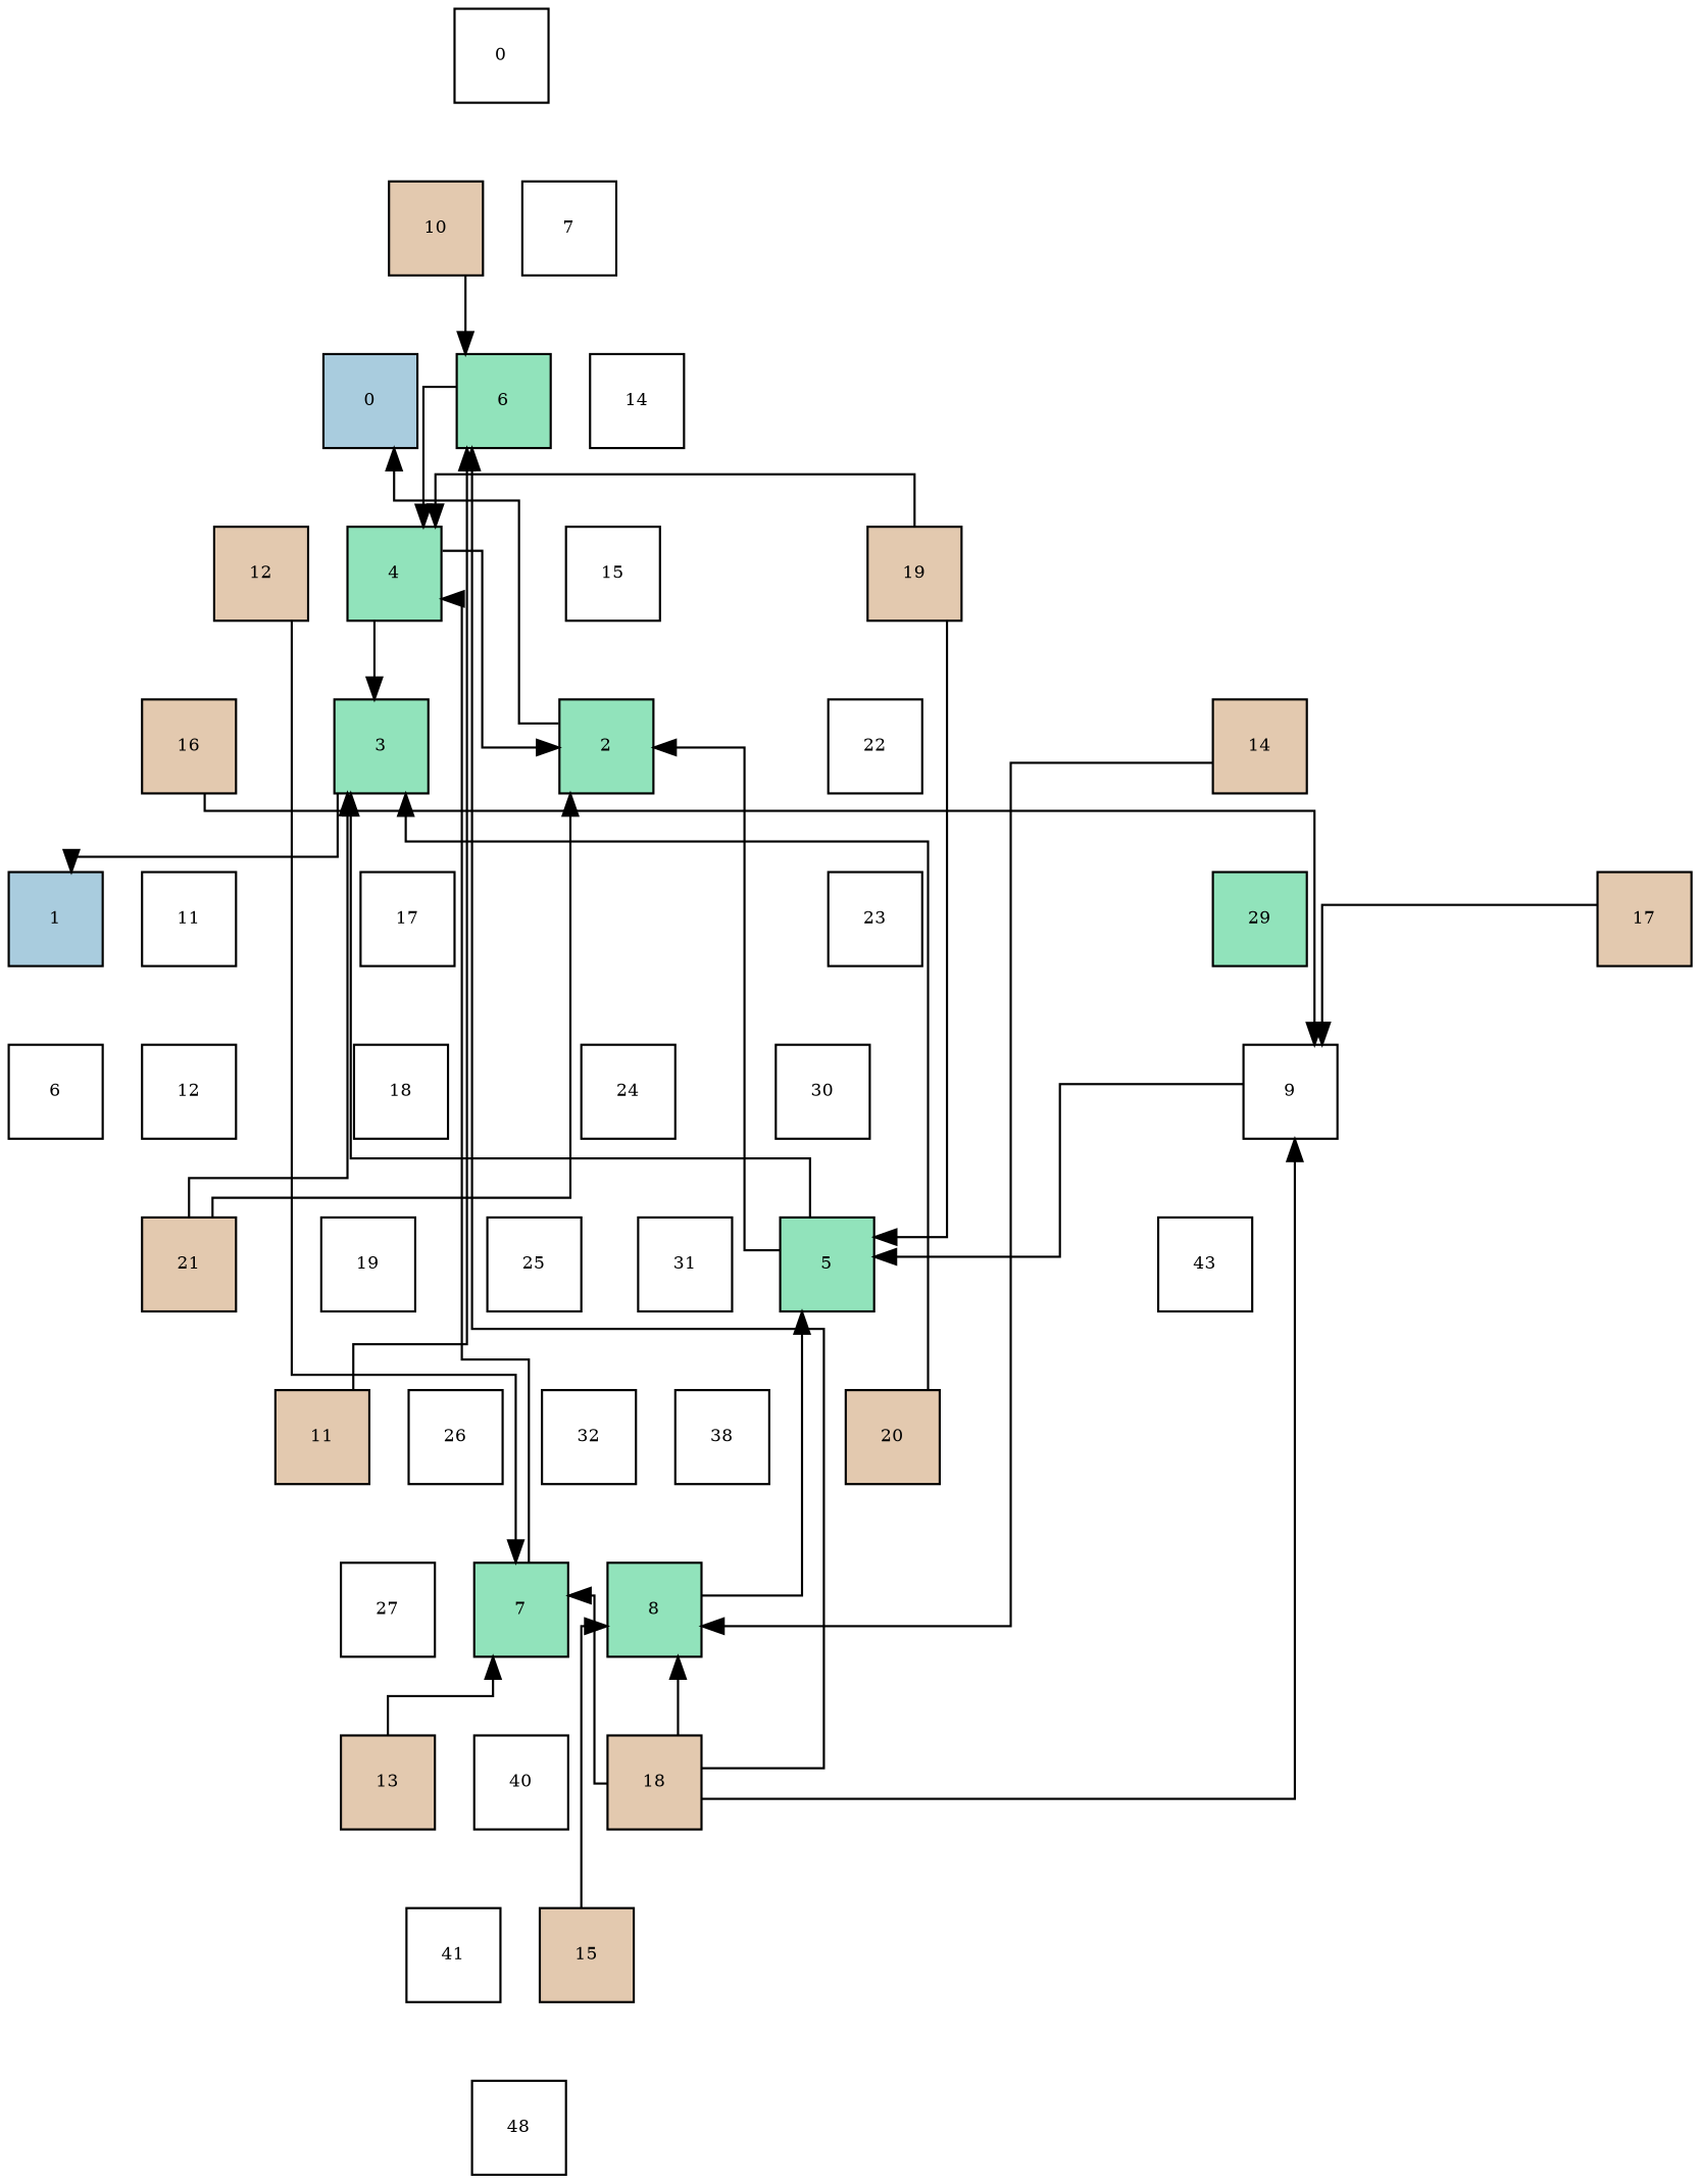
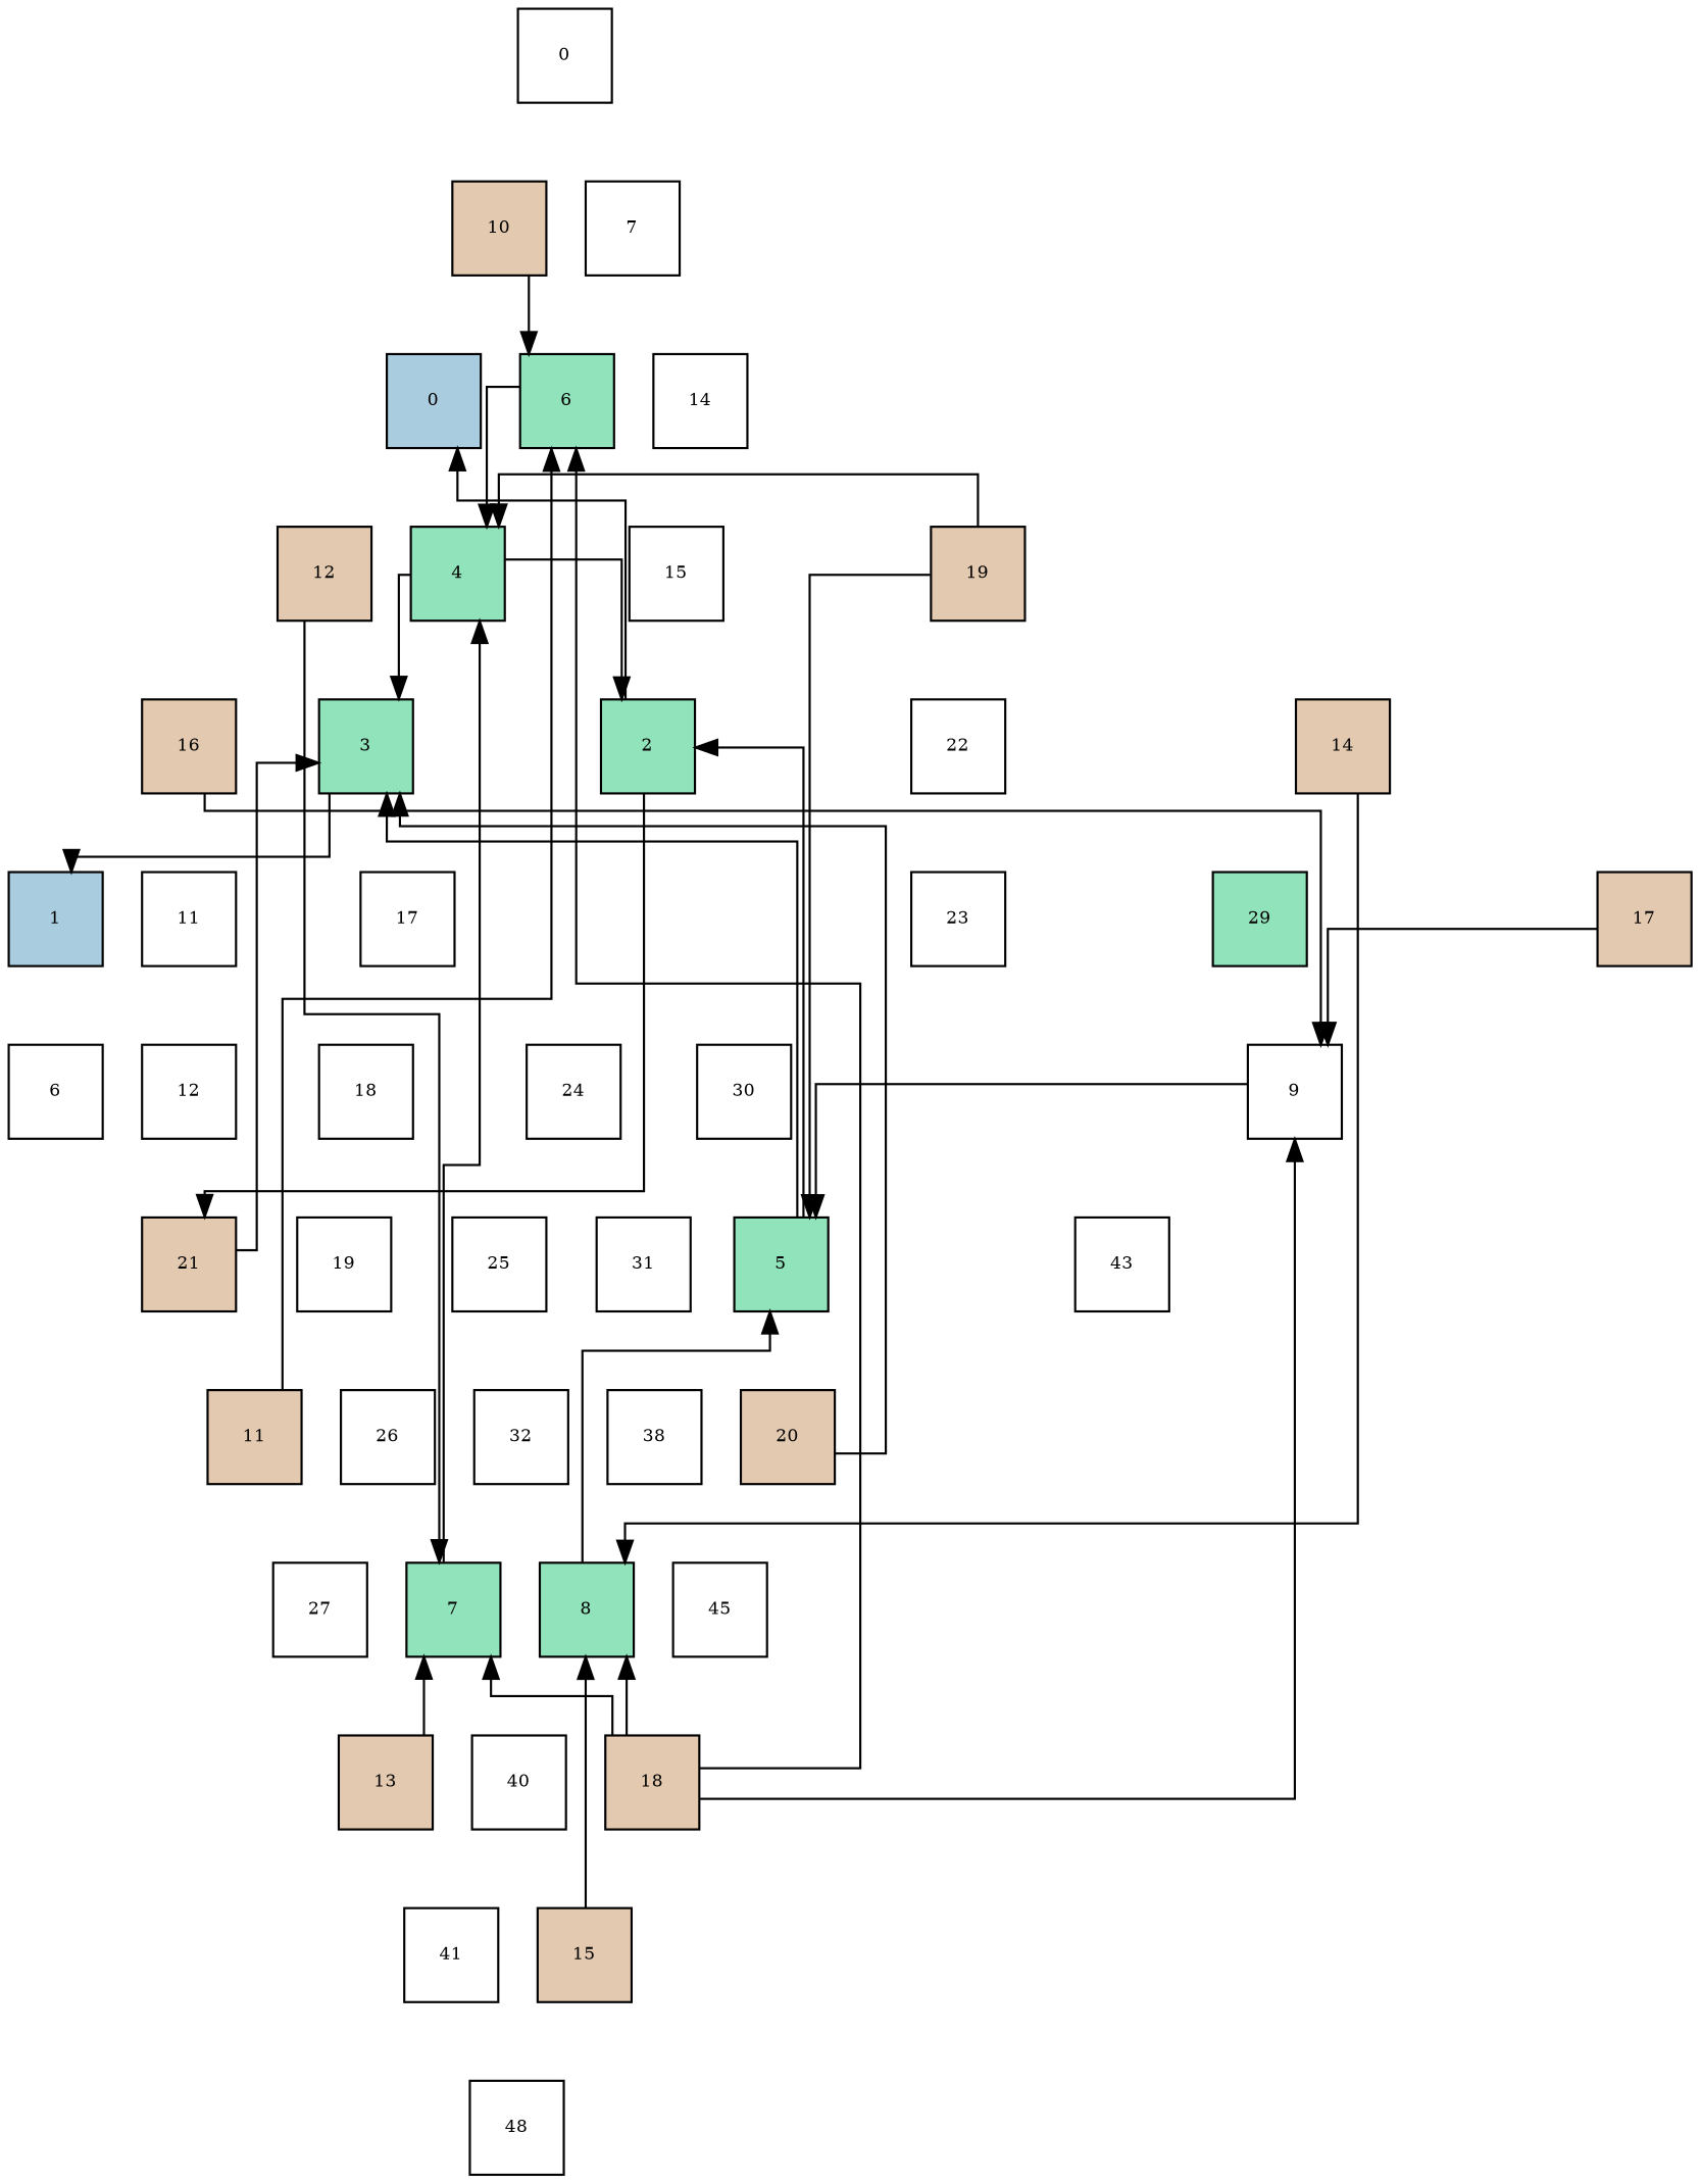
  digraph {
    rank=same
    rankdir=TB
    splines=ortho
    node [fillcolor="#ffffff" fixedsize=true fontsize=8 shape=square style=filled]
    edge [constraint=true style=invis]
    n1 [label=0 width=0.6]
    n2 [fillcolor="#e3c9af" label=10 width=0.6]
    n3 [label=7 width=0.6]
    n4 [fillcolor="#a9ccde" label=0 width=0.6]
    n5 [fillcolor="#91e3bb" label=6 width=0.6]
    n6 [label=14 width=0.6]
    n7 [fillcolor="#e3c9af" label=12 width=0.6]
    n8 [fillcolor="#91e3bb" label=4 width=0.6]
    n9 [label=15 width=0.6]
    n10 [fillcolor="#e3c9af" label=16 width=0.6]
    n11 [fillcolor="#91e3bb" label=3 width=0.6]
    n12 [fillcolor="#91e3bb" label=7 width=0.6]
    n13 [fillcolor="#91e3bb" label=2 width=0.6]
    n14 [fillcolor="#a9ccde" label=1 width=0.6]
    n15 [label=11 width=0.6]
    n16 [label=9 width=0.6]
    n17 [label=17 width=0.6]
    n18 [fillcolor="#e3c9af" label=13 width=0.6]
    n19 [label=40 width=0.6]
    n20 [label=6 width=0.6]
    n21 [label=12 width=0.6]
    n22 [label=18 width=0.6]
    n23 [fillcolor="#91e3bb" label=5 width=0.6]
    n24 [label=43 width=0.6]
    n25 [fillcolor="#e3c9af" label=21 width=0.6]
    n26 [label=19 width=0.6]
    n27 [fillcolor="#e3c9af" label=11 width=0.6]
    n28 [fillcolor="#e3c9af" label=19 width=0.6]
    n29 [label=22 width=0.6]
    n30 [label=23 width=0.6]
    n31 [label=24 width=0.6]
    n32 [label=25 width=0.6]
    n33 [label=26 width=0.6]
    n34 [label=27 width=0.6]
    n35 [fillcolor="#e3c9af" label=14 width=0.6]
    n36 [fillcolor="#91e3bb" label=29 width=0.6]
    n37 [label=30 width=0.6]
    n38 [label=31 width=0.6]
    n39 [label=32 width=0.6]
    n40 [fillcolor="#e3c9af" label=17 width=0.6]
    n41 [fillcolor="#91e3bb" label=8 width=0.6]
    n42 [label=38 width=0.6]
    n43 [fillcolor="#e3c9af" label=20 width=0.6]
    n44 [label=41 width=0.6]
    n45 [fillcolor="#e3c9af" label=18 width=0.6]
+   n46 [label=45 width=0.6]
    n47 [fillcolor="#e3c9af" label=15 width=0.6]
    n48 [label=48 width=0.6]
    n1 -> n2
    n1 -> n3
    n2 -> n4
    n2 -> n5 [constraint=false style=vis]
    n2 -> n5
    n3 -> n5
    n3 -> n6
    n4 -> n7
    n4 -> n8
    n5 -> n8 [constraint=false style=vis]
    n5 -> n8
    n5 -> n9
    n6 -> n9
    n6 -> n28
    n7 -> n10
    n7 -> n11
    n7 -> n12 [constraint=false style=vis]
    n8 -> n11 [constraint=false style=vis]
    n8 -> n11
    n8 -> n13 [constraint=false style=vis]
    n8 -> n13
    n9 -> n13
    n9 -> n29
    n10 -> n14
    n10 -> n15
    n10 -> n16 [constraint=false style=vis]
    n11 -> n14 [constraint=false style=vis]
    n11 -> n15
    n11 -> n17
    n12 -> n8 [constraint=false style=vis]
    n12 -> n18
    n12 -> n19
    n13 -> n4 [constraint=false style=vis]
    n13 -> n17
    n13 -> n30
    n14 -> n20
    n14 -> n21
    n15 -> n21
    n15 -> n22
    n16 -> n23 [constraint=false style=vis]
    n16 -> n23
    n16 -> n24
    n17 -> n22
    n17 -> n31
    n18 -> n12 [constraint=false style=vis]
    n18 -> n44
    n19 -> n44
    n19 -> n47
    n20 -> n25
    n21 -> n25
    n21 -> n26
    n22 -> n26
    n22 -> n32
    n23 -> n11 [constraint=false style=vis]
    n23 -> n13 [constraint=false style=vis]
    n23 -> n42
    n23 -> n43
    n24 -> n43
    n25 -> n11 [constraint=false style=vis]
-   n25 -> n13 [constraint=false style=vis]
+   n13 -> n25 [constraint=false style=vis]
    n25 -> n27
    n26 -> n27
    n26 -> n33
    n27 -> n5 [constraint=false style=vis]
    n27 -> n34
    n28 -> n8 [constraint=false style=vis]
    n28 -> n23 [constraint=false style=vis]
    n28 -> n29
    n28 -> n35
    n29 -> n30
    n29 -> n36
    n30 -> n31
    n30 -> n37
    n31 -> n32
    n31 -> n38
    n32 -> n33
    n32 -> n39
    n33 -> n12
    n33 -> n34
    n34 -> n18
    n35 -> n36
    n35 -> n40
    n35 -> n41 [constraint=false style=vis]
    n36 -> n16
    n36 -> n37
    n37 -> n23
    n37 -> n38
    n38 -> n39
    n38 -> n42
    n39 -> n12
    n39 -> n41
    n40 -> n16 [constraint=false style=vis]
    n40 -> n16
    n41 -> n19
    n41 -> n23 [constraint=false style=vis]
    n41 -> n45
    n42 -> n41
+   n42 -> n46
    n43 -> n11 [constraint=false style=vis]
+   n43 -> n46
    n44 -> n48
    n45 -> n5 [constraint=false style=vis]
    n45 -> n12 [constraint=false style=vis]
    n45 -> n16 [constraint=false style=vis]
    n45 -> n41 [constraint=false style=vis]
    n45 -> n47
+   n46 -> n45
    n47 -> n41 [constraint=false style=vis]
    n47 -> n48
  }
